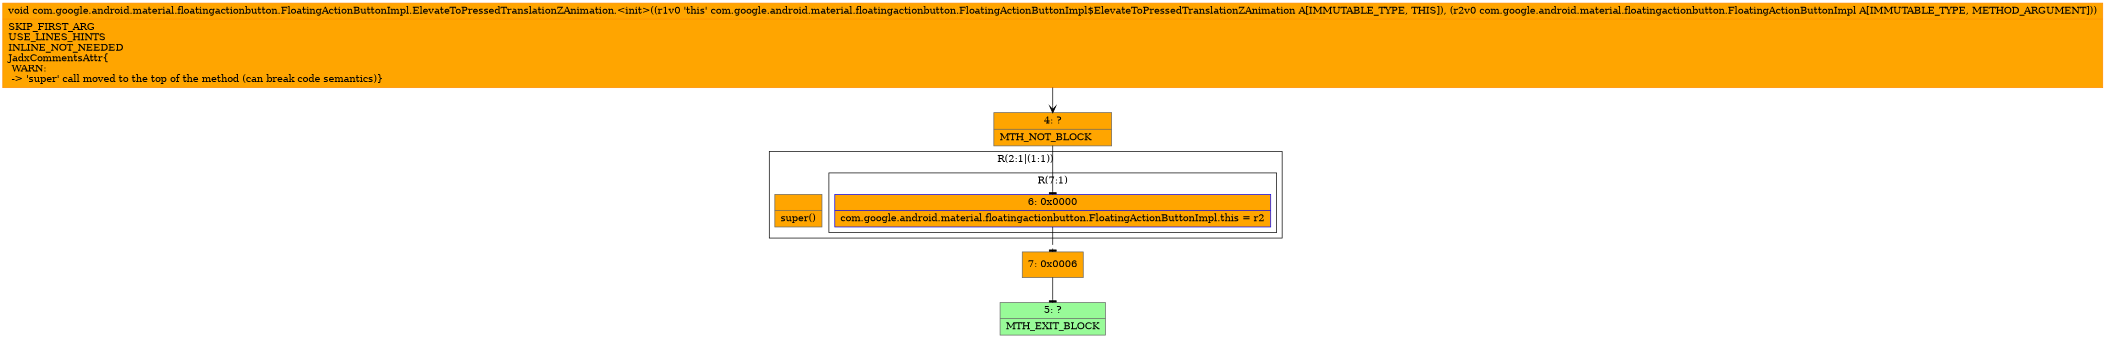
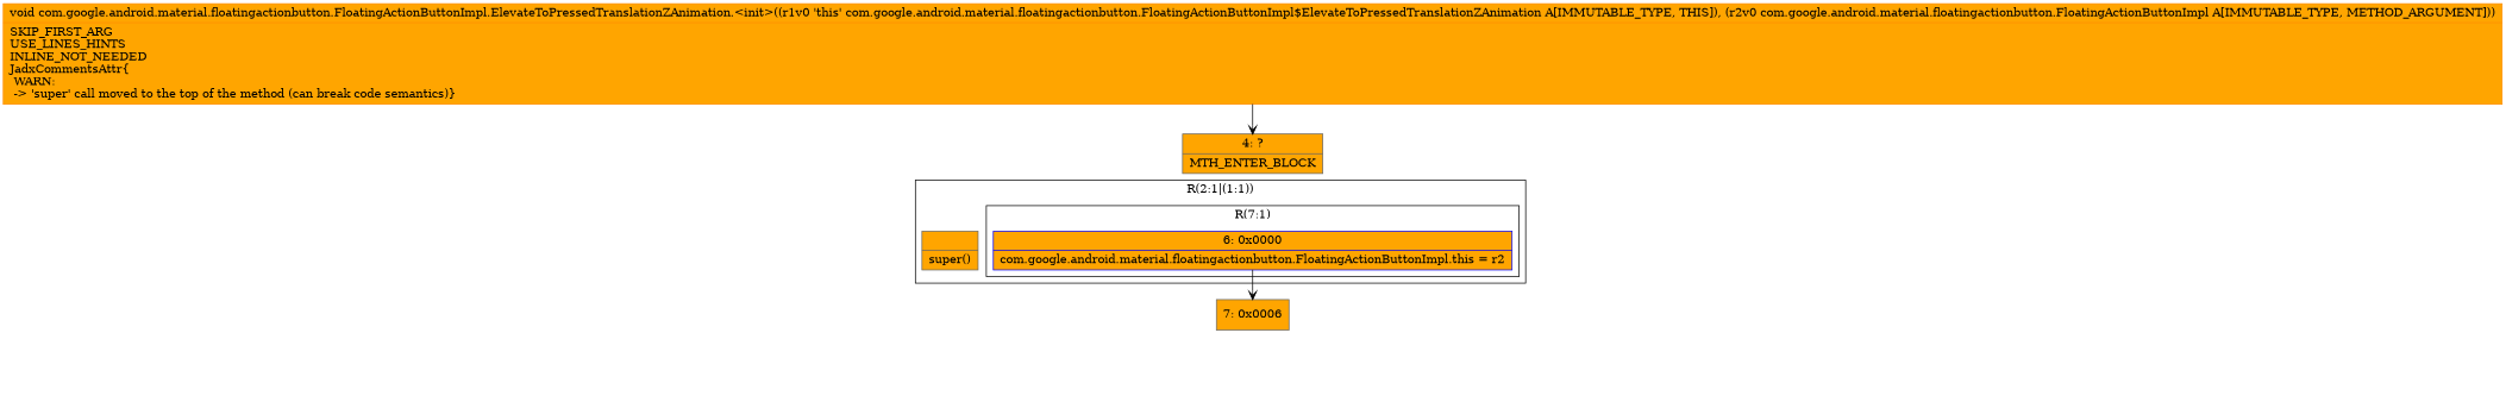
  digraph {
    node [color=gray40 fillcolor=orange shape=record style=filled]
    edge [arrowhead=vee]
    n1 [color=blue label="{6\:\ 0x0000|com.google.android.material.floatingactionbutton.FloatingActionButtonImpl.this = r2\l}"]
    n2 [label="{|super()\l}"]
    n3 [label="{7\:\ 0x0006}"]
-   n4 [fillcolor=palegreen label="{5\:\ ?|MTH_EXIT_BLOCK\l}"]
-   n5 [label="{4\:\ ?|MTH_NOT_BLOCK\l}"]
+   n5 [label="{4\:\ ?|MTH_ENTER_BLOCK\l}"]
    n6 [color=darkorange label="{void com.google.android.material.floatingactionbutton.FloatingActionButtonImpl.ElevateToPressedTranslationZAnimation.\<init\>((r1v0 'this' com.google.android.material.floatingactionbutton.FloatingActionButtonImpl$ElevateToPressedTranslationZAnimation A[IMMUTABLE_TYPE, THIS]), (r2v0 com.google.android.material.floatingactionbutton.FloatingActionButtonImpl A[IMMUTABLE_TYPE, METHOD_ARGUMENT]))  | SKIP_FIRST_ARG\lUSE_LINES_HINTS\lINLINE_NOT_NEEDED\lJadxCommentsAttr\{\l WARN: \l \-\> 'super' call moved to the top of the method (can break code semantics)\}\l}"]
    subgraph cluster_1 {
      label="R(2:1|(1:1))"
      n2
      subgraph cluster_2 {
        label="R(7:1)"
        n1
      }
    }
-   n1 -> n3 [arrowhead=tee]
-   n3 -> n4 [arrowhead=tee]
-   n5 -> n1 [arrowhead=tee]
+   n1 -> n3
    n6 -> n5
  }
